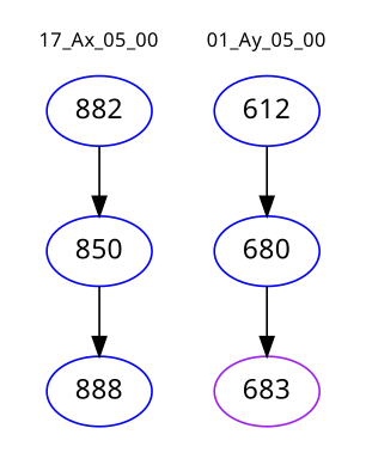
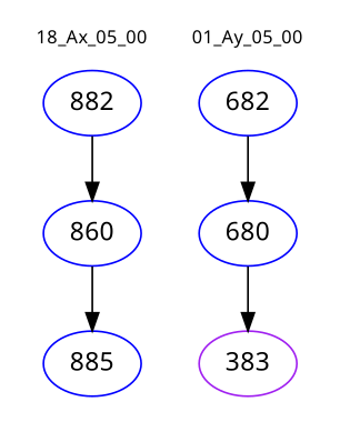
  digraph {
    fontname="Noto Sans"
    node [color=blue fontname="Noto Sans"]
    edge [color=black fontname="Noto Sans"]
    n1 [label=882]
-   n2 [label=850]
-   n3 [label=888]
-   n4 [label=612]
+   n2 [label=860]
+   n3 [label=885]
+   n4 [label=682]
    n5 [label=680]
-   n6 [color=purple label=683]
+   n6 [color=purple label=383]
    subgraph cluster_1 {
      color=white
      fontsize=10
-     label="17_Ax_05_00"
+     label="18_Ax_05_00"
      n1
      n2
      n3
    }
    subgraph cluster_2 {
      color=white
      fontsize=10
      label="01_Ay_05_00"
      n4
      n5
      n6
    }
    n1 -> n2
    n2 -> n3
    n4 -> n5
    n5 -> n6
  }
